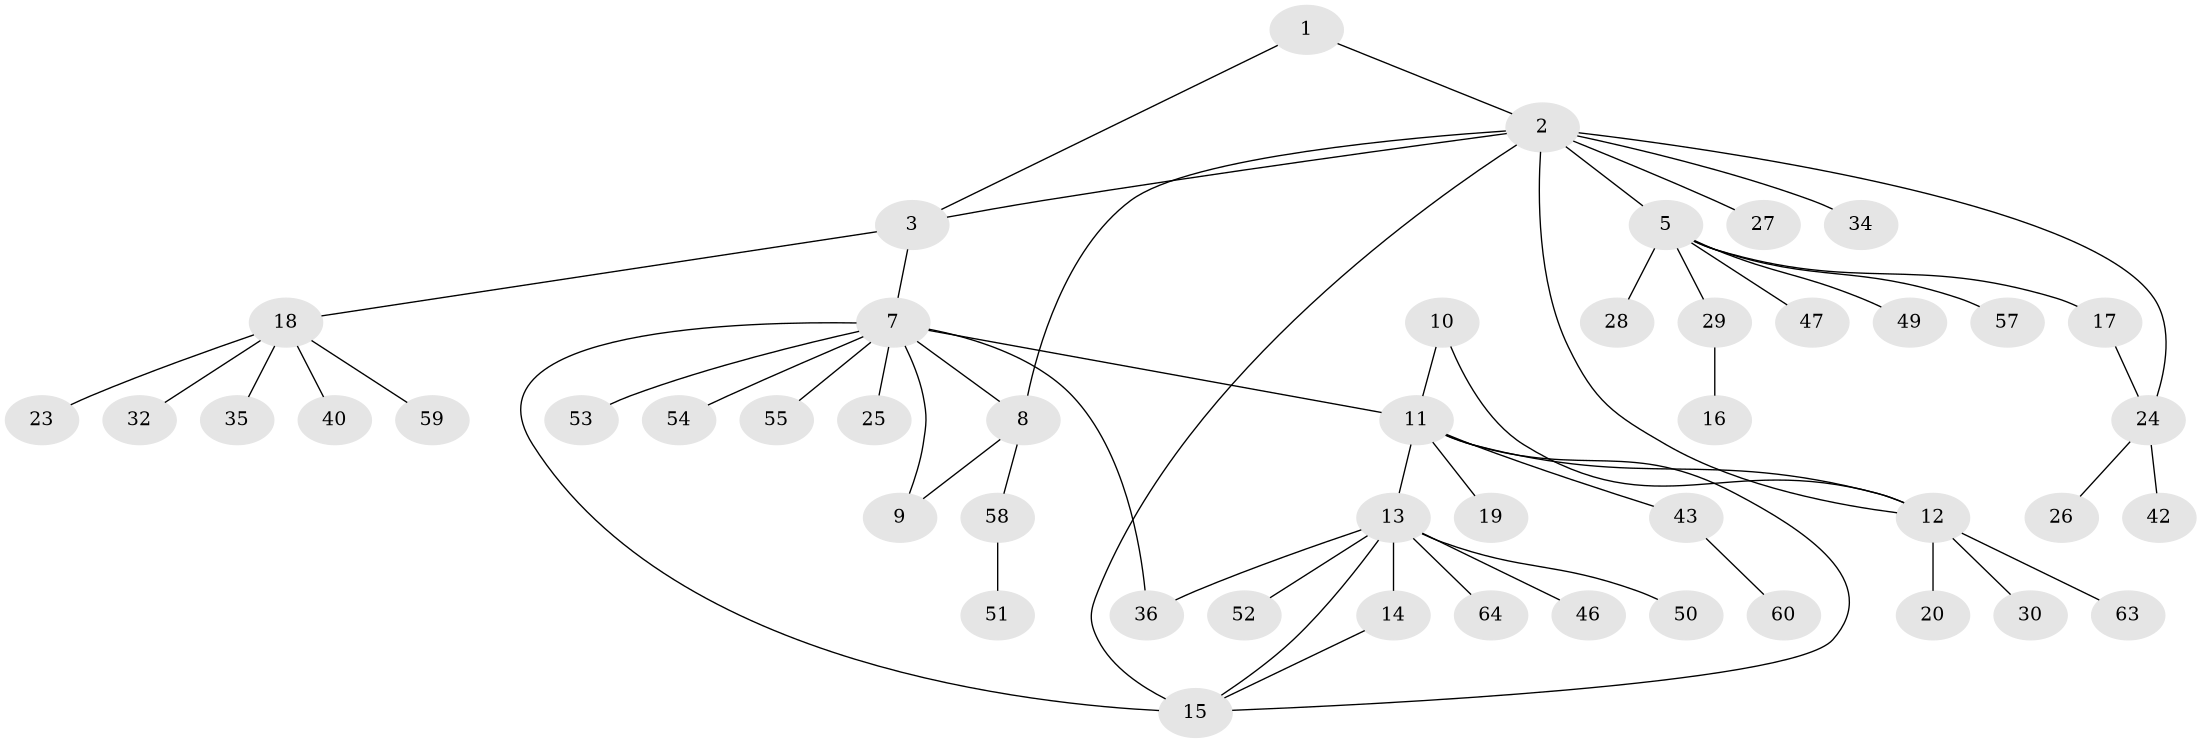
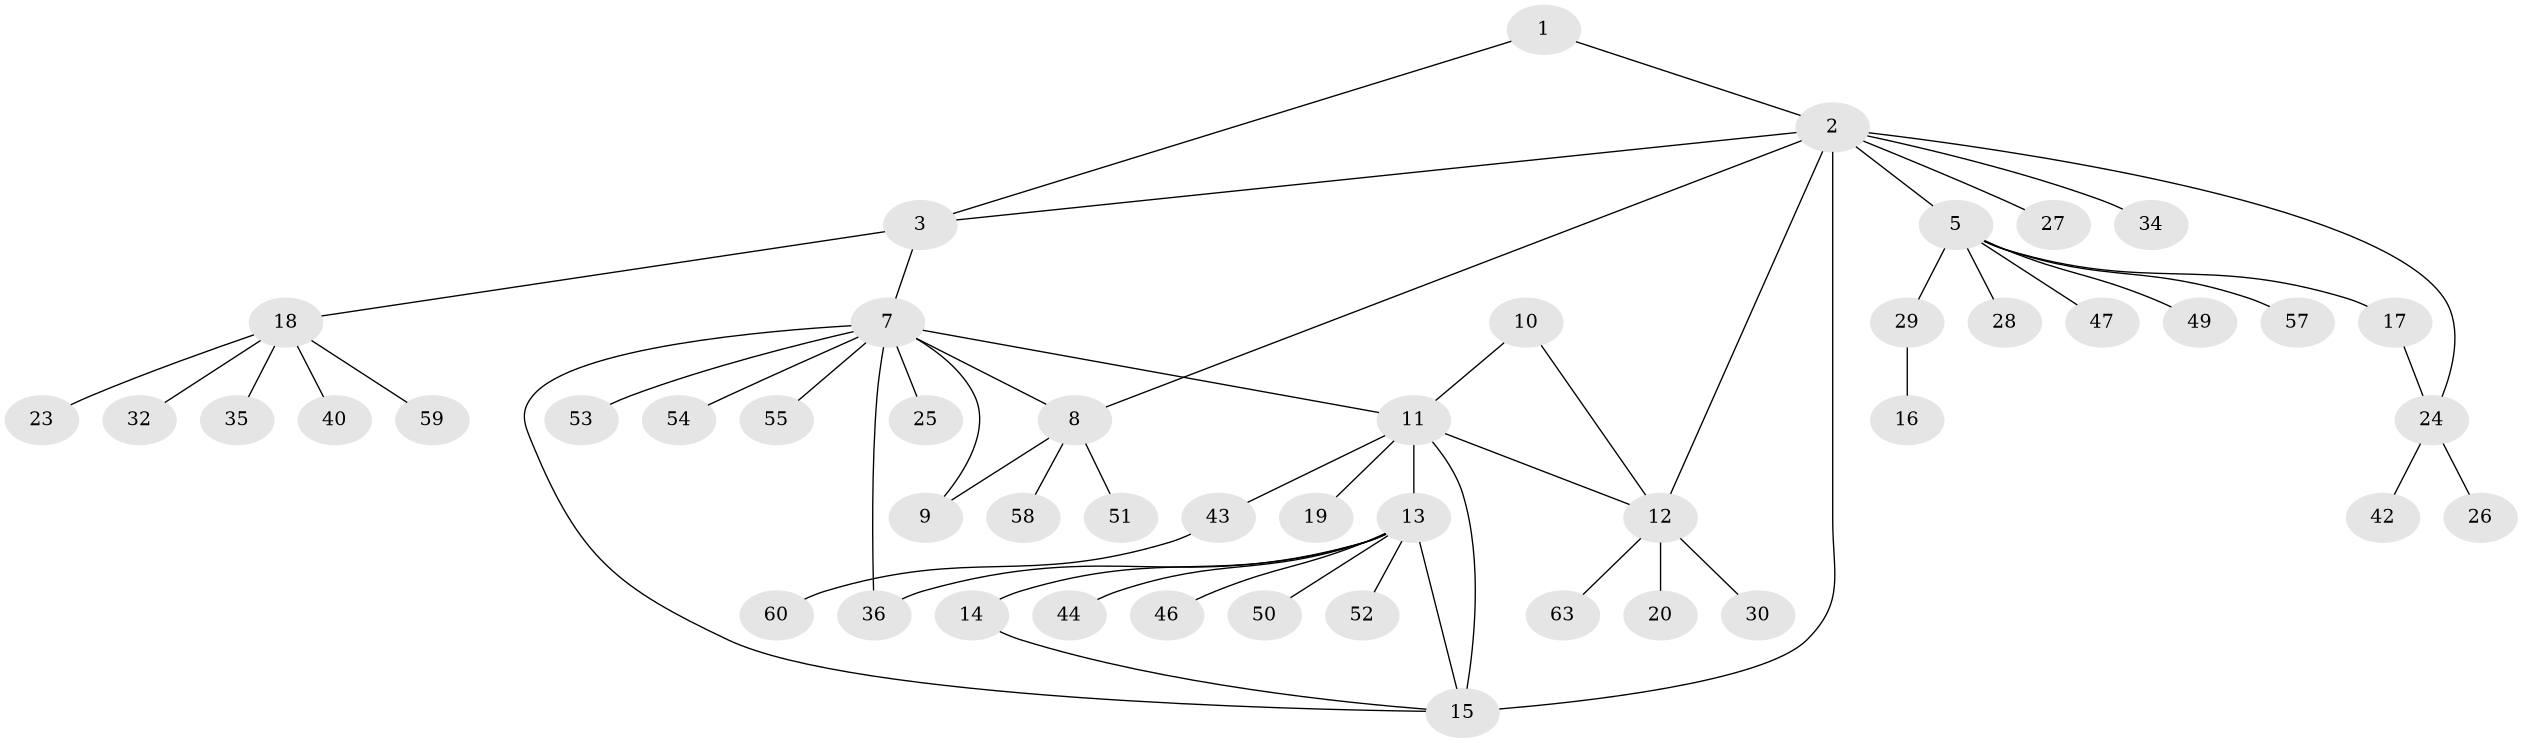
  graph {
    node [color=gray90 style=filled]
    1 [super="+39"]
    2 [super="+4"]
    3
    5 [super="+6"]
    8 [super="+22"]
    12 [super="+38"]
    15 [super="+21"]
    24 [super="+45"]
    27
    34
    7 [super="+62"]
    18 [super="+56"]
    17
    28
    29
    47
    49
    57
    9 [super="+48"]
    51
    58
    20
    30 [super="+37"]
    63
    16 [super="+41"]
    26
    42
    11 [super="+31"]
    25
    36
    53
    54
    55
    23
    32
    35
    40
    59
    13 [super="+33"]
    19
    43
    10
    14 [super="+61"]
-   44 [label=64]
+   44
    46
    50
    52
    60
    1 -- 2
    1 -- 3
    2 -- 3
    2 -- 5 [weight=2]
    2 -- 8
    2 -- 12 [weight=2]
    2 -- 15 [weight=2]
    2 -- 24
    2 -- 27
    2 -- 34
    3 -- 7
    3 -- 18
    5 -- 17
    5 -- 28
    5 -- 29
    5 -- 47
    5 -- 49
    5 -- 57
    8 -- 9
-   58 -- 51
+   8 -- 51
    8 -- 58
    12 -- 20
    12 -- 30
    12 -- 63
    24 -- 26
    24 -- 42
    7 -- 8
    7 -- 15
    7 -- 9
    7 -- 11
    7 -- 25
    7 -- 36
    7 -- 53
    7 -- 54
    7 -- 55
    18 -- 23
    18 -- 32
    18 -- 35
    18 -- 40
    18 -- 59
    17 -- 24
    29 -- 16
    11 -- 12
    11 -- 15
    11 -- 13
    11 -- 19
    11 -- 43
    13 -- 15
    13 -- 36
    13 -- 14
    13 -- 44
    13 -- 46
    13 -- 50
    13 -- 52
    43 -- 60
    10 -- 12
    10 -- 11
    14 -- 15
  }
